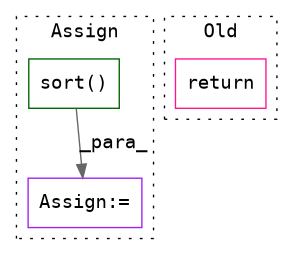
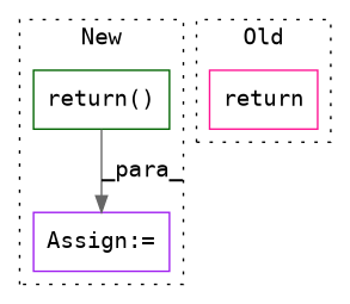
  digraph {
    fontname="DejaVu Sans Mono"
    node [shape=box fontname="DejaVu Sans Mono"]
-   n1 [a=75 l="7,1" label="sort()" s="10844,10855" color=darkgreen]
+   n1 [a=75 l="7,1" label="return()" s="10844,10855" color=darkgreen]
    n2 [a=68 l=3 label="Assign:=" s=10919 color=purple]
    n3 [a=93 l=7 label=return s=11085 color=deeppink]
    subgraph cluster_1 {
-     label=Assign
+     label=New
      style=dotted
      n1
      n2
    }
    subgraph cluster_2 {
      label=Old
      style=dotted
      n3
    }
    n1 -> n2 [label=_para_ color=gray40 fontname="DejaVu Sans Mono"]
  }
